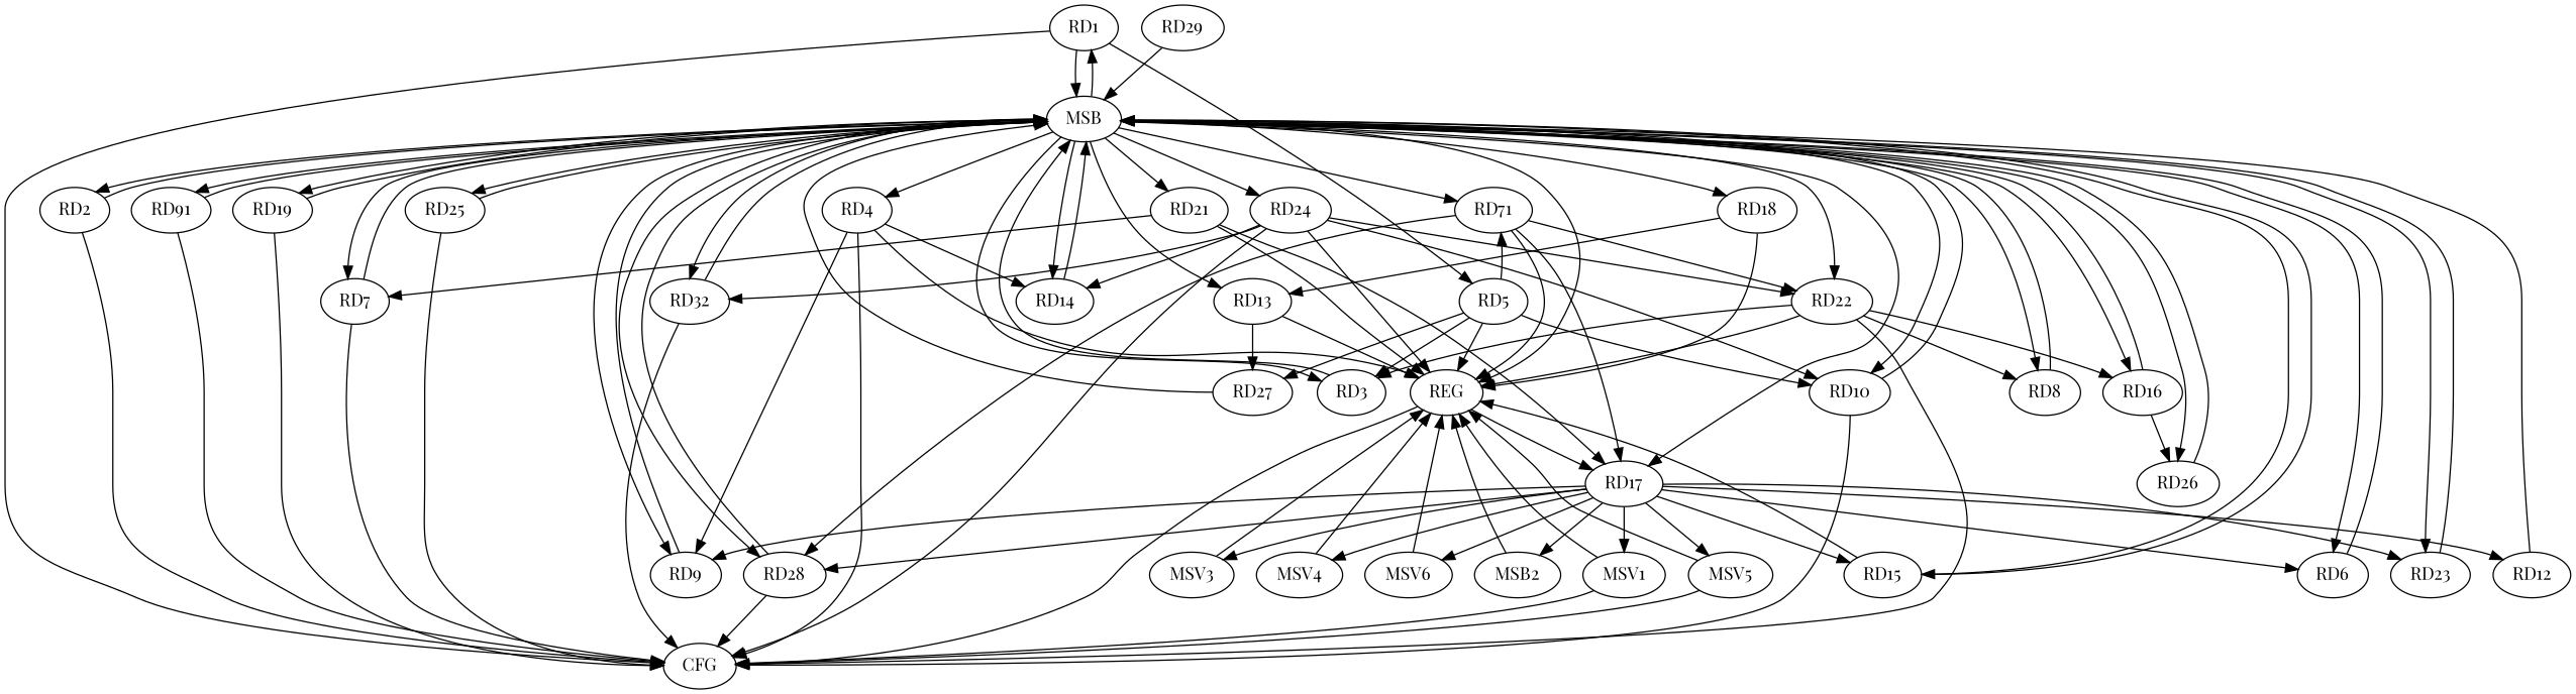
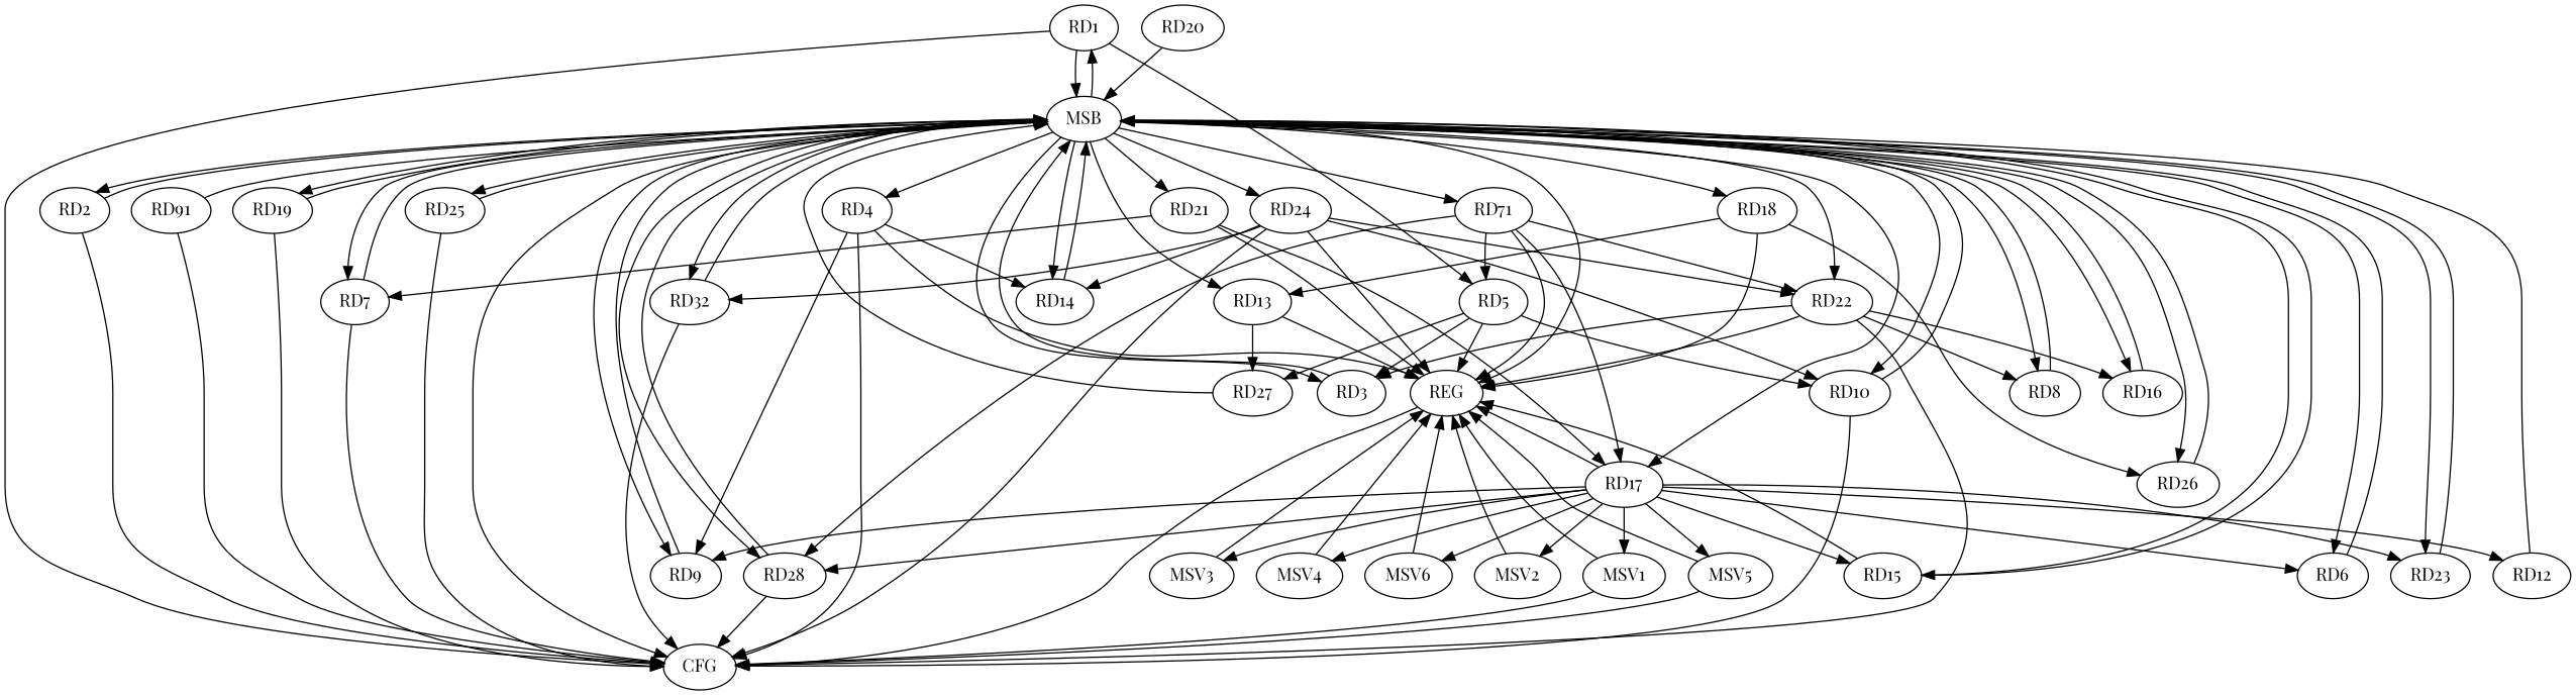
  strict digraph {
    fontname="Playfair Display"
    node [fontname="Playfair Display"]
    edge [fontname="Playfair Display"]
    n1 [label=RD1]
    n2 [label=MSB]
    n3 [label=CFG]
    n4 [label=RD5]
    n5 [label=RD2]
    n6 [label=RD3]
    n7 [label=RD4]
    n8 [label=RD9]
    n9 [label=RD14]
    n10 [label=REG]
    n11 [label=RD10]
    n12 [label=RD71]
    n13 [label=RD6]
    n14 [label=RD7]
    n15 [label=RD8]
    n16 [label=RD91]
    n17 [label=RD13]
    n18 [label=RD15]
    n19 [label=RD16]
    n20 [label=RD17]
    n21 [label=RD23]
    n22 [label=RD28]
    n23 [label=RD18]
    n24 [label=RD26]
    n25 [label=RD19]
    n26 [label=RD21]
    n27 [label=RD22]
    n28 [label=RD24]
    n29 [label=RD32]
    n30 [label=RD25]
    n31 [label=RD27]
    n32 [label=RD12]
    n33 [label=MSV1]
-   n34 [label=MSB2]
+   n34 [label=MSV2]
    n35 [label=MSV3]
    n36 [label=MSV4]
    n37 [label=MSV5]
    n38 [label=MSV6]
-   n39 [label=RD29]
+   n39 [label=RD20]
    n1 -> n2
    n1 -> n3
    n1 -> n4
    n2 -> n1
    n2 -> n5
    n2 -> n6
    n2 -> n7
    n2 -> n8
    n2 -> n9
    n2 -> n10
    n2 -> n11
    n2 -> n12
    n2 -> n13
    n2 -> n14
    n2 -> n15
-   n2 -> n16
+   n2 -> n3
    n2 -> n17
    n2 -> n18
    n2 -> n19
    n2 -> n20
    n2 -> n21
    n2 -> n22
    n2 -> n23
    n2 -> n24
    n2 -> n25
    n2 -> n26
    n2 -> n27
    n2 -> n28
    n2 -> n29
    n2 -> n30
    n4 -> n6
    n4 -> n10
    n4 -> n11
-   n4 -> n12
+   n12 -> n4
    n4 -> n31
    n5 -> n2
    n5 -> n3
    n6 -> n2
    n7 -> n3
    n7 -> n8
    n7 -> n9
    n7 -> n10
    n8 -> n2
    n9 -> n2
    n10 -> n3
    n11 -> n2
    n11 -> n3
    n12 -> n10
    n12 -> n20
    n12 -> n22
    n12 -> n27
    n13 -> n2
    n14 -> n2
    n14 -> n3
    n15 -> n2
    n16 -> n2
    n16 -> n3
    n17 -> n10
    n17 -> n31
    n18 -> n2
    n18 -> n10
    n19 -> n2
    n20 -> n8
-   n10 -> n20
+   n20 -> n10
    n20 -> n13
    n20 -> n18
    n20 -> n21
    n20 -> n22
    n20 -> n32
    n20 -> n33
    n20 -> n34
    n20 -> n35
    n20 -> n36
    n20 -> n37
    n20 -> n38
    n21 -> n2
    n22 -> n2
    n22 -> n3
    n23 -> n10
    n23 -> n17
-   n19 -> n24
+   n23 -> n24
    n24 -> n2
    n25 -> n2
    n25 -> n3
    n26 -> n10
    n26 -> n14
    n26 -> n20
    n27 -> n3
    n27 -> n6
    n27 -> n10
    n27 -> n15
    n27 -> n19
    n28 -> n3
    n28 -> n9
    n28 -> n10
    n28 -> n11
    n28 -> n27
    n28 -> n29
    n29 -> n2
    n29 -> n3
    n30 -> n2
    n30 -> n3
    n31 -> n2
    n32 -> n2
    n33 -> n3
    n33 -> n10
    n34 -> n10
    n35 -> n10
    n36 -> n10
    n37 -> n3
    n37 -> n10
    n38 -> n10
    n39 -> n2
  }
